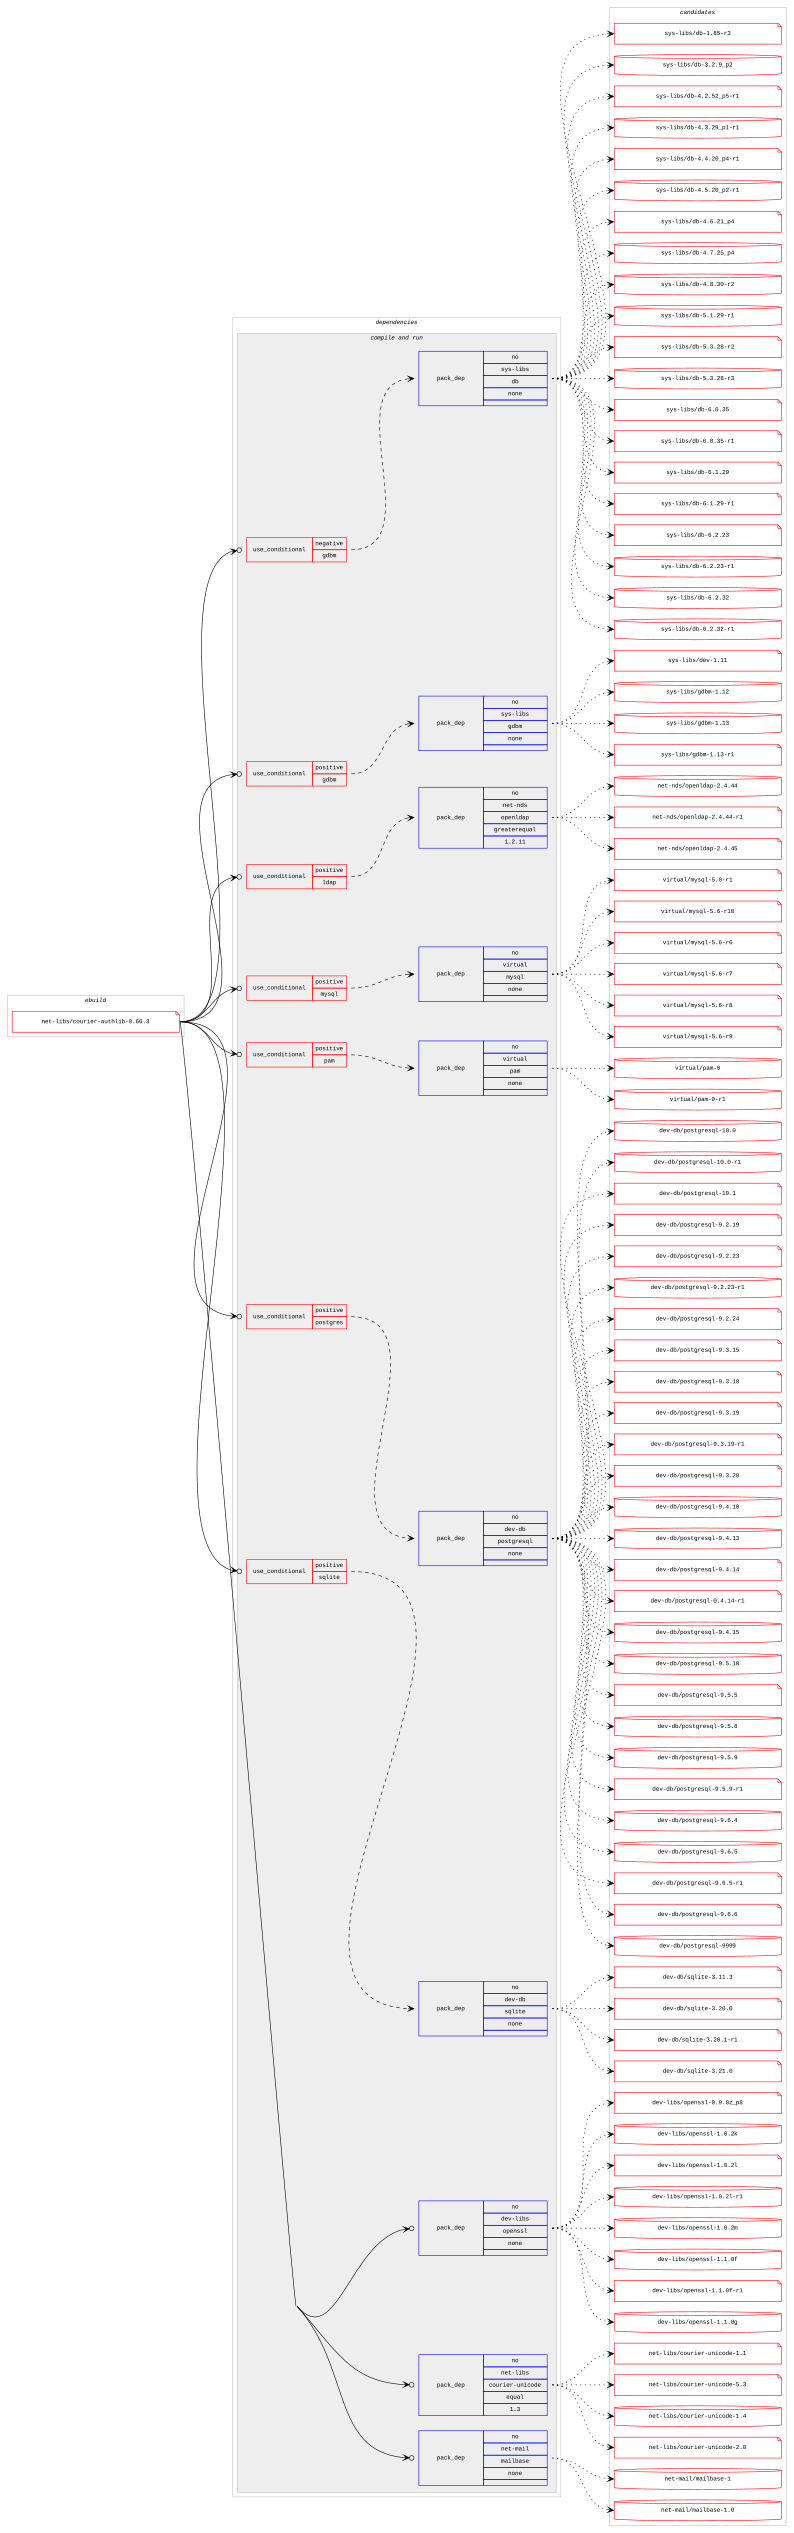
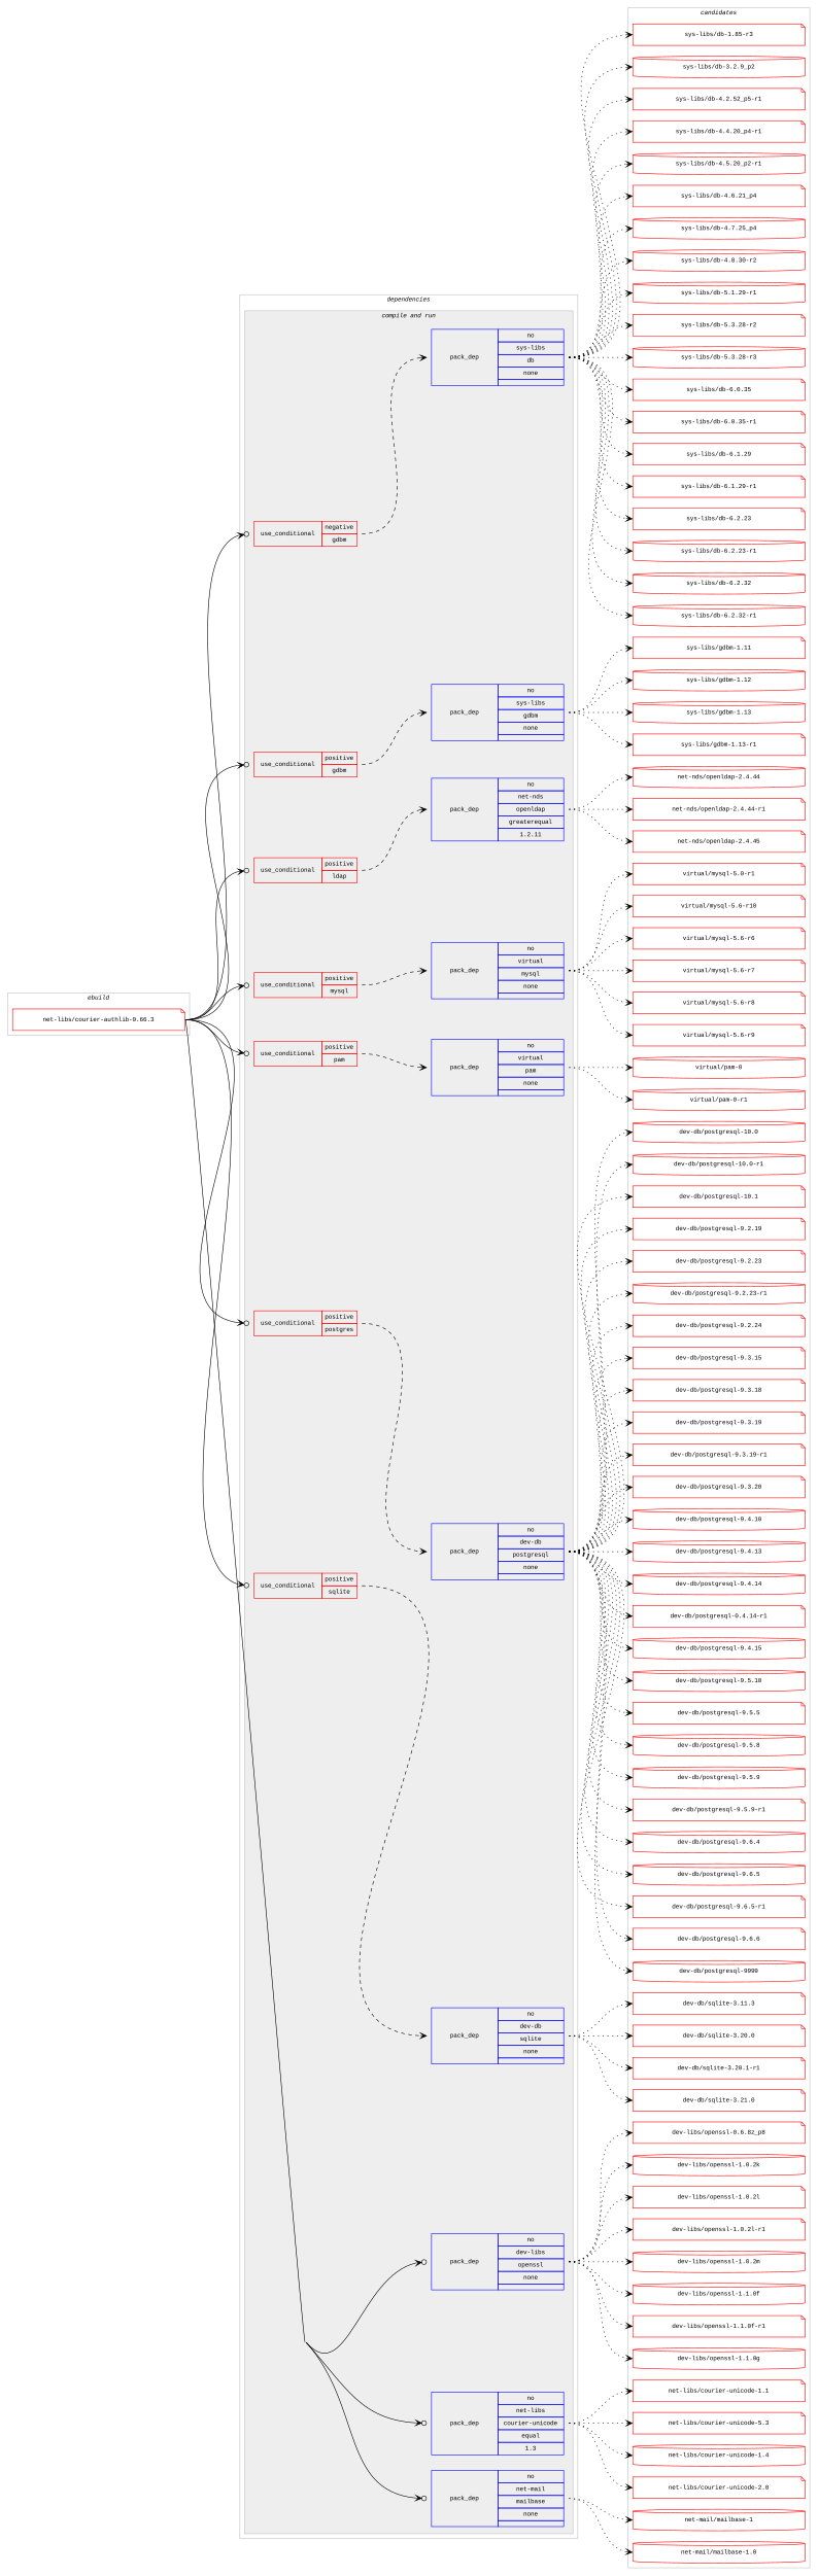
  digraph {
    compound=true
    concentrate=true
    fontname="Liberation Mono"
    fontsize=10
    newrank=true
    rankdir=LR
    ranksep=1.5
    node [color=red fontname="Liberation Mono" fontsize=10 shape=note]
    edge [arrowhead=vee fontname="Liberation Mono" headport=w style=dotted tailport=e weight=100]
    n1 [label="net-libs/courier-authlib-0.66.3" width=4]
    n2 [color=blue label=<<TABLE BORDER="0" CELLBORDER="1" CELLSPACING="0" CELLPADDING="4" WIDTH="220"><TR><TD ROWSPAN="6" CELLPADDING="30">pack_dep</TD></TR><TR><TD WIDTH="110">no</TD></TR><TR><TD>sys-libs</TD></TR><TR><TD>db</TD></TR><TR><TD>none</TD></TR><TR><TD></TD></TR></TABLE>> shape=none]
    n3 [label=<<TABLE BORDER="0" CELLBORDER="1" CELLSPACING="0" CELLPADDING="4"><TR><TD ROWSPAN="3" CELLPADDING="10">use_conditional</TD></TR><TR><TD>negative</TD></TR><TR><TD>gdbm</TD></TR></TABLE>> shape=none]
    n4 [color=blue label=<<TABLE BORDER="0" CELLBORDER="1" CELLSPACING="0" CELLPADDING="4" WIDTH="220"><TR><TD ROWSPAN="6" CELLPADDING="30">pack_dep</TD></TR><TR><TD WIDTH="110">no</TD></TR><TR><TD>sys-libs</TD></TR><TR><TD>gdbm</TD></TR><TR><TD>none</TD></TR><TR><TD></TD></TR></TABLE>> shape=none]
    n5 [label=<<TABLE BORDER="0" CELLBORDER="1" CELLSPACING="0" CELLPADDING="4"><TR><TD ROWSPAN="3" CELLPADDING="10">use_conditional</TD></TR><TR><TD>positive</TD></TR><TR><TD>gdbm</TD></TR></TABLE>> shape=none]
    n6 [color=blue label=<<TABLE BORDER="0" CELLBORDER="1" CELLSPACING="0" CELLPADDING="4" WIDTH="220"><TR><TD ROWSPAN="6" CELLPADDING="30">pack_dep</TD></TR><TR><TD WIDTH="110">no</TD></TR><TR><TD>net-nds</TD></TR><TR><TD>openldap</TD></TR><TR><TD>greaterequal</TD></TR><TR><TD>1.2.11</TD></TR></TABLE>> shape=none]
    n7 [label=<<TABLE BORDER="0" CELLBORDER="1" CELLSPACING="0" CELLPADDING="4"><TR><TD ROWSPAN="3" CELLPADDING="10">use_conditional</TD></TR><TR><TD>positive</TD></TR><TR><TD>ldap</TD></TR></TABLE>> shape=none]
    n8 [color=blue label=<<TABLE BORDER="0" CELLBORDER="1" CELLSPACING="0" CELLPADDING="4" WIDTH="220"><TR><TD ROWSPAN="6" CELLPADDING="30">pack_dep</TD></TR><TR><TD WIDTH="110">no</TD></TR><TR><TD>virtual</TD></TR><TR><TD>mysql</TD></TR><TR><TD>none</TD></TR><TR><TD></TD></TR></TABLE>> shape=none]
    n9 [label=<<TABLE BORDER="0" CELLBORDER="1" CELLSPACING="0" CELLPADDING="4"><TR><TD ROWSPAN="3" CELLPADDING="10">use_conditional</TD></TR><TR><TD>positive</TD></TR><TR><TD>mysql</TD></TR></TABLE>> shape=none]
    n10 [color=blue label=<<TABLE BORDER="0" CELLBORDER="1" CELLSPACING="0" CELLPADDING="4" WIDTH="220"><TR><TD ROWSPAN="6" CELLPADDING="30">pack_dep</TD></TR><TR><TD WIDTH="110">no</TD></TR><TR><TD>virtual</TD></TR><TR><TD>pam</TD></TR><TR><TD>none</TD></TR><TR><TD></TD></TR></TABLE>> shape=none]
    n11 [label=<<TABLE BORDER="0" CELLBORDER="1" CELLSPACING="0" CELLPADDING="4"><TR><TD ROWSPAN="3" CELLPADDING="10">use_conditional</TD></TR><TR><TD>positive</TD></TR><TR><TD>pam</TD></TR></TABLE>> shape=none]
    n12 [color=blue label=<<TABLE BORDER="0" CELLBORDER="1" CELLSPACING="0" CELLPADDING="4" WIDTH="220"><TR><TD ROWSPAN="6" CELLPADDING="30">pack_dep</TD></TR><TR><TD WIDTH="110">no</TD></TR><TR><TD>dev-db</TD></TR><TR><TD>postgresql</TD></TR><TR><TD>none</TD></TR><TR><TD></TD></TR></TABLE>> shape=none]
    n13 [label=<<TABLE BORDER="0" CELLBORDER="1" CELLSPACING="0" CELLPADDING="4"><TR><TD ROWSPAN="3" CELLPADDING="10">use_conditional</TD></TR><TR><TD>positive</TD></TR><TR><TD>postgres</TD></TR></TABLE>> shape=none]
    n14 [color=blue label=<<TABLE BORDER="0" CELLBORDER="1" CELLSPACING="0" CELLPADDING="4" WIDTH="220"><TR><TD ROWSPAN="6" CELLPADDING="30">pack_dep</TD></TR><TR><TD WIDTH="110">no</TD></TR><TR><TD>dev-db</TD></TR><TR><TD>sqlite</TD></TR><TR><TD>none</TD></TR><TR><TD></TD></TR></TABLE>> shape=none]
    n15 [label=<<TABLE BORDER="0" CELLBORDER="1" CELLSPACING="0" CELLPADDING="4"><TR><TD ROWSPAN="3" CELLPADDING="10">use_conditional</TD></TR><TR><TD>positive</TD></TR><TR><TD>sqlite</TD></TR></TABLE>> shape=none]
    n16 [color=blue label=<<TABLE BORDER="0" CELLBORDER="1" CELLSPACING="0" CELLPADDING="4" WIDTH="220"><TR><TD ROWSPAN="6" CELLPADDING="30">pack_dep</TD></TR><TR><TD WIDTH="110">no</TD></TR><TR><TD>dev-libs</TD></TR><TR><TD>openssl</TD></TR><TR><TD>none</TD></TR><TR><TD></TD></TR></TABLE>> shape=none]
    n17 [color=blue label=<<TABLE BORDER="0" CELLBORDER="1" CELLSPACING="0" CELLPADDING="4" WIDTH="220"><TR><TD ROWSPAN="6" CELLPADDING="30">pack_dep</TD></TR><TR><TD WIDTH="110">no</TD></TR><TR><TD>net-libs</TD></TR><TR><TD>courier-unicode</TD></TR><TR><TD>equal</TD></TR><TR><TD>1.3</TD></TR></TABLE>> shape=none]
    n18 [color=blue label=<<TABLE BORDER="0" CELLBORDER="1" CELLSPACING="0" CELLPADDING="4" WIDTH="220"><TR><TD ROWSPAN="6" CELLPADDING="30">pack_dep</TD></TR><TR><TD WIDTH="110">no</TD></TR><TR><TD>net-mail</TD></TR><TR><TD>mailbase</TD></TR><TR><TD>none</TD></TR><TR><TD></TD></TR></TABLE>> shape=none]
    n19 [label="sys-libs/db-1.85-r3" width=4]
    n20 [label="sys-libs/db-3.2.9_p2" shape=cylinder width=4]
    n21 [label="sys-libs/db-4.2.52_p5-r1" width=4]
-   n22 [label="sys-libs/db-4.3.29_p1-r1" shape=cylinder width=4]
    n23 [label="sys-libs/db-4.4.20_p4-r1" width=4]
    n24 [label="sys-libs/db-4.5.20_p2-r1" shape=cylinder width=4]
    n25 [label="sys-libs/db-4.6.21_p4" width=4]
    n26 [label="sys-libs/db-4.7.25_p4" shape=cylinder width=4]
    n27 [label="sys-libs/db-4.8.30-r2" shape=cylinder width=4]
    n28 [label="sys-libs/db-5.1.29-r1" shape=cylinder width=4]
    n29 [label="sys-libs/db-5.3.28-r2" width=4]
    n30 [label="sys-libs/db-5.3.28-r3" shape=cylinder width=4]
    n31 [label="sys-libs/db-6.0.35" width=4]
    n32 [label="sys-libs/db-6.0.35-r1" width=4]
    n33 [label="sys-libs/db-6.1.29" width=4]
    n34 [label="sys-libs/db-6.1.29-r1" width=4]
    n35 [label="sys-libs/db-6.2.23" width=4]
    n36 [label="sys-libs/db-6.2.23-r1" shape=cylinder width=4]
    n37 [label="sys-libs/db-6.2.32" shape=cylinder width=4]
    n38 [label="sys-libs/db-6.2.32-r1" shape=cylinder width=4]
-   n39 [label="sys-libs/dev-1.11" width=4]
+   n39 [label="sys-libs/gdbm-1.11" width=4]
    n40 [label="sys-libs/gdbm-1.12" shape=cylinder width=4]
    n41 [label="sys-libs/gdbm-1.13" shape=cylinder width=4]
    n42 [label="sys-libs/gdbm-1.13-r1" width=4]
    n43 [label="net-nds/openldap-2.4.44" shape=cylinder width=4]
    n44 [label="net-nds/openldap-2.4.44-r1" width=4]
    n45 [label="net-nds/openldap-2.4.45" width=4]
    n46 [label="virtual/mysql-5.0-r1" width=4]
    n47 [label="virtual/mysql-5.6-r10" width=4]
    n48 [label="virtual/mysql-5.6-r6" width=4]
    n49 [label="virtual/mysql-5.6-r7" width=4]
    n50 [label="virtual/mysql-5.6-r8" width=4]
    n51 [label="virtual/mysql-5.6-r9" width=4]
    n52 [label="virtual/pam-0" shape=cylinder width=4]
    n53 [label="virtual/pam-0-r1" shape=cylinder width=4]
    n54 [label="dev-db/postgresql-10.0" shape=cylinder width=4]
    n55 [label="dev-db/postgresql-10.0-r1" shape=cylinder width=4]
    n56 [label="dev-db/postgresql-10.1" width=4]
    n57 [label="dev-db/postgresql-9.2.19" width=4]
    n58 [label="dev-db/postgresql-9.2.23" width=4]
    n59 [label="dev-db/postgresql-9.2.23-r1" shape=cylinder width=4]
    n60 [label="dev-db/postgresql-9.2.24" width=4]
    n61 [label="dev-db/postgresql-9.3.15" width=4]
    n62 [label="dev-db/postgresql-9.3.18" width=4]
    n63 [label="dev-db/postgresql-9.3.19" width=4]
    n64 [label="dev-db/postgresql-9.3.19-r1" width=4]
    n65 [label="dev-db/postgresql-9.3.20" width=4]
    n66 [label="dev-db/postgresql-9.4.10" shape=cylinder width=4]
    n67 [label="dev-db/postgresql-9.4.13" shape=cylinder width=4]
-   n68 [label="dev-db/postgresql-9.4.14" width=4]
+   n68 [label="dev-db/postgresql-9.4.14" shape=cylinder width=4]
    n69 [label="dev-db/postgresql-0.4.14-r1" width=4]
    n70 [label="dev-db/postgresql-9.4.15" shape=cylinder width=4]
    n71 [label="dev-db/postgresql-9.5.10" shape=cylinder width=4]
    n72 [label="dev-db/postgresql-9.5.5" width=4]
    n73 [label="dev-db/postgresql-9.5.8" shape=cylinder width=4]
    n74 [label="dev-db/postgresql-9.5.9" shape=cylinder width=4]
    n75 [label="dev-db/postgresql-9.5.9-r1" width=4]
    n76 [label="dev-db/postgresql-9.6.4" shape=cylinder width=4]
    n77 [label="dev-db/postgresql-9.6.5" shape=cylinder width=4]
    n78 [label="dev-db/postgresql-9.6.5-r1" width=4]
    n79 [label="dev-db/postgresql-9.6.6" width=4]
    n80 [label="dev-db/postgresql-9999" shape=cylinder width=4]
    n81 [label="dev-db/sqlite-3.11.3" width=4]
    n82 [label="dev-db/sqlite-3.20.0" width=4]
    n83 [label="dev-db/sqlite-3.20.1-r1" width=4]
    n84 [label="dev-db/sqlite-3.21.0" width=4]
-   n85 [label="dev-libs/openssl-0.9.8z_p8" width=4]
+   n85 [label="dev-libs/openssl-0.6.8z_p8" width=4]
    n86 [label="dev-libs/openssl-1.0.2k" shape=cylinder width=4]
    n87 [label="dev-libs/openssl-1.0.2l" width=4]
-   n88 [label="dev-libs/openssl-1.0.2l-r1" shape=cylinder width=4]
+   n88 [label="dev-libs/openssl-1.0.2l-r1" width=4]
    n89 [label="dev-libs/openssl-1.0.2m" shape=cylinder width=4]
    n90 [label="dev-libs/openssl-1.1.0f" shape=cylinder width=4]
    n91 [label="dev-libs/openssl-1.1.0f-r1" width=4]
    n92 [label="dev-libs/openssl-1.1.0g" shape=cylinder width=4]
    n93 [label="net-libs/courier-unicode-1.1" width=4]
    n94 [label="net-libs/courier-unicode-5.3" width=4]
    n95 [label="net-libs/courier-unicode-1.4" shape=cylinder width=4]
    n96 [label="net-libs/courier-unicode-2.0" width=4]
    n97 [label="net-mail/mailbase-1" shape=cylinder width=4]
    n98 [label="net-mail/mailbase-1.0" shape=cylinder width=4]
    subgraph cluster_1 {
      color=gray
      label=<<i>ebuild</i>>
      rank=same
      n1
    }
    subgraph cluster_2 {
      color=gray
      label=<<i>dependencies</i>>
      subgraph cluster_3 {
        color=gray
        fillcolor="#eeeeee"
        label=<<i>compile</i>>
        style=filled
      }
      subgraph cluster_4 {
        color=gray
        fillcolor="#eeeeee"
        label=<<i>compile and run</i>>
        style=filled
        subgraph sub_5 {
          color=gray
          fillcolor="#eeeeee"
          label=<<i>compile and run</i>>
          style=filled
          n3
          subgraph sub_6 {
            color=gray
            fillcolor="#eeeeee"
            label=<<i>compile and run</i>>
            style=filled
            n2
          }
        }
        subgraph sub_7 {
          color=gray
          fillcolor="#eeeeee"
          label=<<i>compile and run</i>>
          style=filled
          n5
          subgraph sub_8 {
            color=gray
            fillcolor="#eeeeee"
            label=<<i>compile and run</i>>
            style=filled
            n4
          }
        }
        subgraph sub_9 {
          color=gray
          fillcolor="#eeeeee"
          label=<<i>compile and run</i>>
          style=filled
          n7
          subgraph sub_10 {
            color=gray
            fillcolor="#eeeeee"
            label=<<i>compile and run</i>>
            style=filled
            n6
          }
        }
        subgraph sub_11 {
          color=gray
          fillcolor="#eeeeee"
          label=<<i>compile and run</i>>
          style=filled
          n9
          subgraph sub_12 {
            color=gray
            fillcolor="#eeeeee"
            label=<<i>compile and run</i>>
            style=filled
            n8
          }
        }
        subgraph sub_13 {
          color=gray
          fillcolor="#eeeeee"
          label=<<i>compile and run</i>>
          style=filled
          n11
          subgraph sub_14 {
            color=gray
            fillcolor="#eeeeee"
            label=<<i>compile and run</i>>
            style=filled
            n10
          }
        }
        subgraph sub_15 {
          color=gray
          fillcolor="#eeeeee"
          label=<<i>compile and run</i>>
          style=filled
          n13
          subgraph sub_16 {
            color=gray
            fillcolor="#eeeeee"
            label=<<i>compile and run</i>>
            style=filled
            n12
          }
        }
        subgraph sub_17 {
          color=gray
          fillcolor="#eeeeee"
          label=<<i>compile and run</i>>
          style=filled
          n15
          subgraph sub_18 {
            color=gray
            fillcolor="#eeeeee"
            label=<<i>compile and run</i>>
            style=filled
            n14
          }
        }
        subgraph sub_19 {
          color=gray
          fillcolor="#eeeeee"
          label=<<i>compile and run</i>>
          style=filled
          n16
        }
        subgraph sub_20 {
          color=gray
          fillcolor="#eeeeee"
          label=<<i>compile and run</i>>
          style=filled
          n17
        }
        subgraph sub_21 {
          color=gray
          fillcolor="#eeeeee"
          label=<<i>compile and run</i>>
          style=filled
          n18
        }
      }
      subgraph cluster_22 {
        color=gray
        fillcolor="#eeeeee"
        label=<<i>run</i>>
        style=filled
      }
    }
    subgraph cluster_23 {
      color=gray
      label=<<i>candidates</i>>
      rank=same
      subgraph sub_24 {
        color=black
        label=<<i>candidates</i>>
        nodesep=1
        rank=same
        n19
        n20
        n21
-       n22
        n23
        n24
        n25
        n26
        n27
        n28
        n29
        n30
        n31
        n32
        n33
        n34
        n35
        n36
        n37
        n38
      }
      subgraph sub_25 {
        color=black
        label=<<i>candidates</i>>
        nodesep=1
        rank=same
        n39
        n40
        n41
        n42
      }
      subgraph sub_26 {
        color=black
        label=<<i>candidates</i>>
        nodesep=1
        rank=same
        n43
        n44
        n45
      }
      subgraph sub_27 {
        color=black
        label=<<i>candidates</i>>
        nodesep=1
        rank=same
        n46
        n47
        n48
        n49
        n50
        n51
      }
      subgraph sub_28 {
        color=black
        label=<<i>candidates</i>>
        nodesep=1
        rank=same
        n52
        n53
      }
      subgraph sub_29 {
        color=black
        label=<<i>candidates</i>>
        nodesep=1
        rank=same
        n54
        n55
        n56
        n57
        n58
        n59
        n60
        n61
        n62
        n63
        n64
        n65
        n66
        n67
        n68
        n69
        n70
        n71
        n72
        n73
        n74
        n75
        n76
        n77
        n78
        n79
        n80
      }
      subgraph sub_30 {
        color=black
        label=<<i>candidates</i>>
        nodesep=1
        rank=same
        n81
        n82
        n83
        n84
      }
      subgraph sub_31 {
        color=black
        label=<<i>candidates</i>>
        nodesep=1
        rank=same
        n85
        n86
        n87
        n88
        n89
        n90
        n91
        n92
      }
      subgraph sub_32 {
        color=black
        label=<<i>candidates</i>>
        nodesep=1
        rank=same
        n93
        n94
        n95
        n96
      }
      subgraph sub_33 {
        color=black
        label=<<i>candidates</i>>
        nodesep=1
        rank=same
        n97
        n98
      }
    }
    n1 -> n3 [arrowhead=odotvee style=solid weight=20]
    n1 -> n5 [arrowhead=odotvee style=solid weight=20]
    n1 -> n7 [arrowhead=odotvee style=solid weight=20]
    n1 -> n9 [arrowhead=odotvee style=solid weight=20]
    n1 -> n11 [arrowhead=odotvee style=solid weight=20]
    n1 -> n13 [arrowhead=odotvee style=solid weight=20]
    n1 -> n15 [arrowhead=odotvee style=solid weight=20]
    n1 -> n16 [arrowhead=odotvee style=solid weight=20]
    n1 -> n17 [arrowhead=odotvee style=solid weight=20]
    n1 -> n18 [arrowhead=odotvee style=solid weight=20]
    n2 -> n19
    n2 -> n20
    n2 -> n21
-   n2 -> n22
    n2 -> n23
    n2 -> n24
    n2 -> n25
    n2 -> n26
    n2 -> n27
    n2 -> n28
    n2 -> n29
    n2 -> n30
    n2 -> n31
    n2 -> n32
    n2 -> n33
    n2 -> n34
    n2 -> n35
    n2 -> n36
    n2 -> n37
    n2 -> n38
    n3 -> n2 [style=dashed weight=20]
    n4 -> n39
    n4 -> n40
    n4 -> n41
    n4 -> n42
    n5 -> n4 [style=dashed weight=20]
    n6 -> n43
    n6 -> n44
    n6 -> n45
    n7 -> n6 [style=dashed weight=20]
    n8 -> n46
    n8 -> n47
    n8 -> n48
    n8 -> n49
    n8 -> n50
    n8 -> n51
    n9 -> n8 [style=dashed weight=20]
    n10 -> n52
    n10 -> n53
    n11 -> n10 [style=dashed weight=20]
    n12 -> n54
    n12 -> n55
    n12 -> n56
    n12 -> n57
    n12 -> n58
    n12 -> n59
    n12 -> n60
    n12 -> n61
    n12 -> n62
    n12 -> n63
    n12 -> n64
    n12 -> n65
    n12 -> n66
    n12 -> n67
    n12 -> n68
    n12 -> n69
    n12 -> n70
    n12 -> n71
    n12 -> n72
    n12 -> n73
    n12 -> n74
    n12 -> n75
    n12 -> n76
    n12 -> n77
    n12 -> n78
    n12 -> n79
    n12 -> n80
    n13 -> n12 [style=dashed weight=20]
    n14 -> n81
    n14 -> n82
    n14 -> n83
    n14 -> n84
    n15 -> n14 [style=dashed weight=20]
    n16 -> n85
    n16 -> n86
    n16 -> n87
    n16 -> n88
    n16 -> n89
    n16 -> n90
    n16 -> n91
    n16 -> n92
    n17 -> n93
    n17 -> n94
    n17 -> n95
    n17 -> n96
    n18 -> n97
    n18 -> n98
  }
